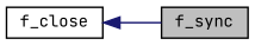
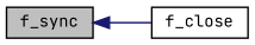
  digraph {
    rankdir=LR
    fontname="JetBrains Mono"
    node [color=black fontname="JetBrains Mono" fontsize=10 shape=record style=filled]
    n1 [fillcolor=grey75 fontcolor=black height=0.2 label=f_sync width=0.4]
    n2 [fillcolor=white height=0.2 label=f_close width=0.4]
-   n2 -> n1 [color=midnightblue dir=back fontname="JetBrains Mono" fontsize=10 labelfontname=Helvetica labelfontsize=10 style=solid]
+   n1 -> n2 [color=midnightblue dir=back fontname="JetBrains Mono" fontsize=10 labelfontname=Helvetica labelfontsize=10 style=solid]
  }
